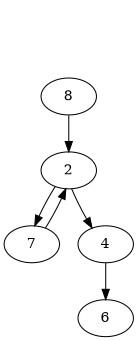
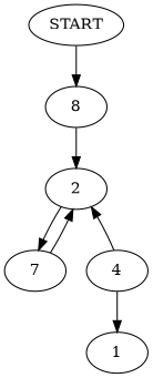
  digraph {
+   n1 [label=START]
    n2 [label=8]
    2
    n4 [label=7]
    4
-   6
+   6 [label=1]
+   n1 -> n2
    n2 -> 2
    2 -> n4
-   2 -> 4
+   4 -> 2
    n4 -> 2
    4 -> 6
  }
